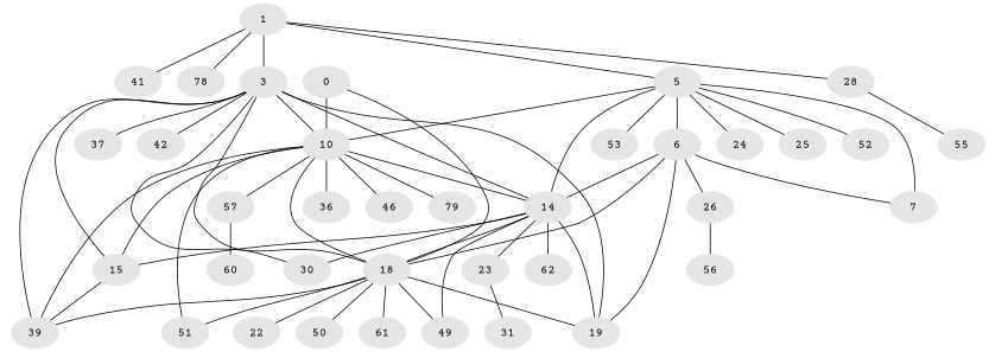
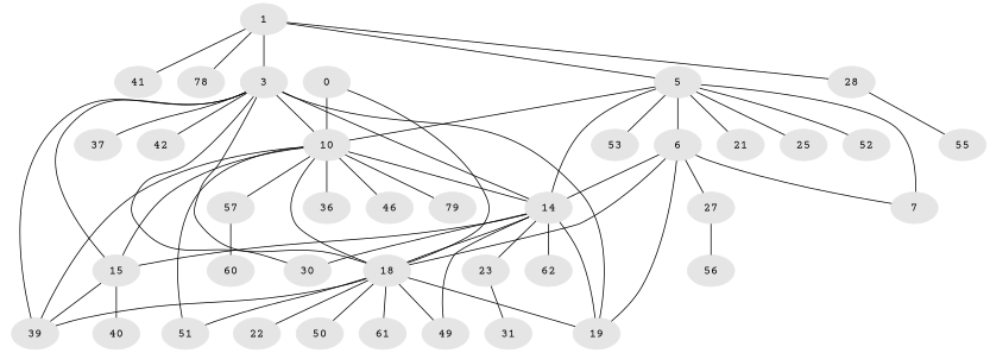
  graph {
    fontname="Courier Prime"
    node [color=gray90 fontname="Courier Prime" style=filled]
    edge [fontname="Courier Prime"]
    1 [super="+29+2"]
    3 [super="+4"]
    5 [super="+8+54+63+32"]
    28
    41
    78
    10 [super="+11+12+38"]
    14 [super="+16"]
    15
    18 [super="+20+68"]
    19
    30
    37
    39 [super="+43"]
    42
    6 [super="+17"]
    7 [super="+44+27"]
-   21 [label=24]
+   21
    25
    52 [super="+74"]
    53 [super="+66"]
    55
    36
    46
    51
    57 [super="+76"]
    79
    23
    49
    62
+   40
    22
    50
    61
-   26
+   26 [label=27]
    56 [super="+64"]
    n37 [label=0]
    60
    31
    1 -- 3 [weight=4]
    1 -- 5 [weight=2]
    1 -- 28
    1 -- 41
    1 -- 78
    3 -- 10
    3 -- 14 [weight=2]
    3 -- 15
    3 -- 18
    3 -- 19
    3 -- 30
    3 -- 37
    3 -- 39
    3 -- 42
    5 -- 10
    5 -- 14
    5 -- 6 [weight=2]
    5 -- 7 [weight=2]
    5 -- 21
    5 -- 25
    5 -- 52
    5 -- 53
    28 -- 55
    10 -- 14
    10 -- 15
    10 -- 18
    10 -- 39
    10 -- 36
    10 -- 46
    10 -- 51
    10 -- 57
    10 -- 79
    14 -- 15 [weight=2]
    14 -- 18
    14 -- 19
    14 -- 30
    14 -- 23
    14 -- 49
    14 -- 62
    15 -- 39
+   15 -- 40
    18 -- 19 [weight=2]
    18 -- 39
    18 -- 51
    18 -- 49
    18 -- 22
    18 -- 50
    18 -- 61
    6 -- 14
    6 -- 18 [weight=2]
    6 -- 19
    6 -- 7
    6 -- 26
    57 -- 60
    23 -- 31
    26 -- 56
    n37 -- 10 [weight=3]
    n37 -- 18
  }
